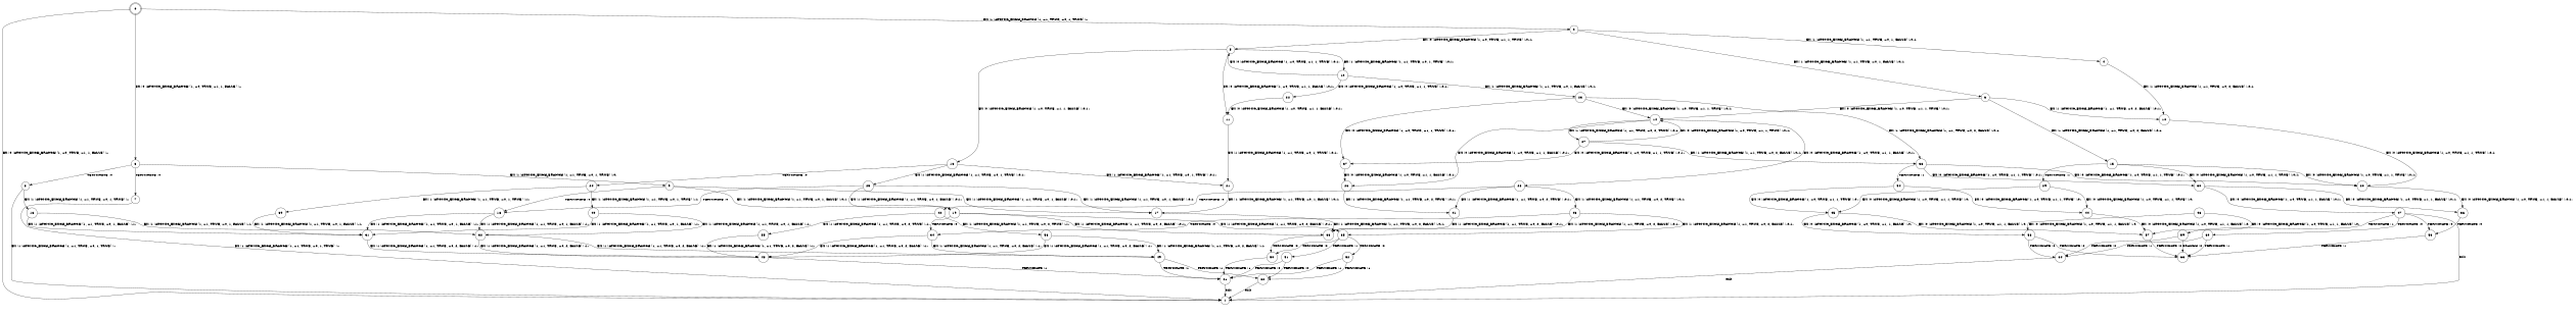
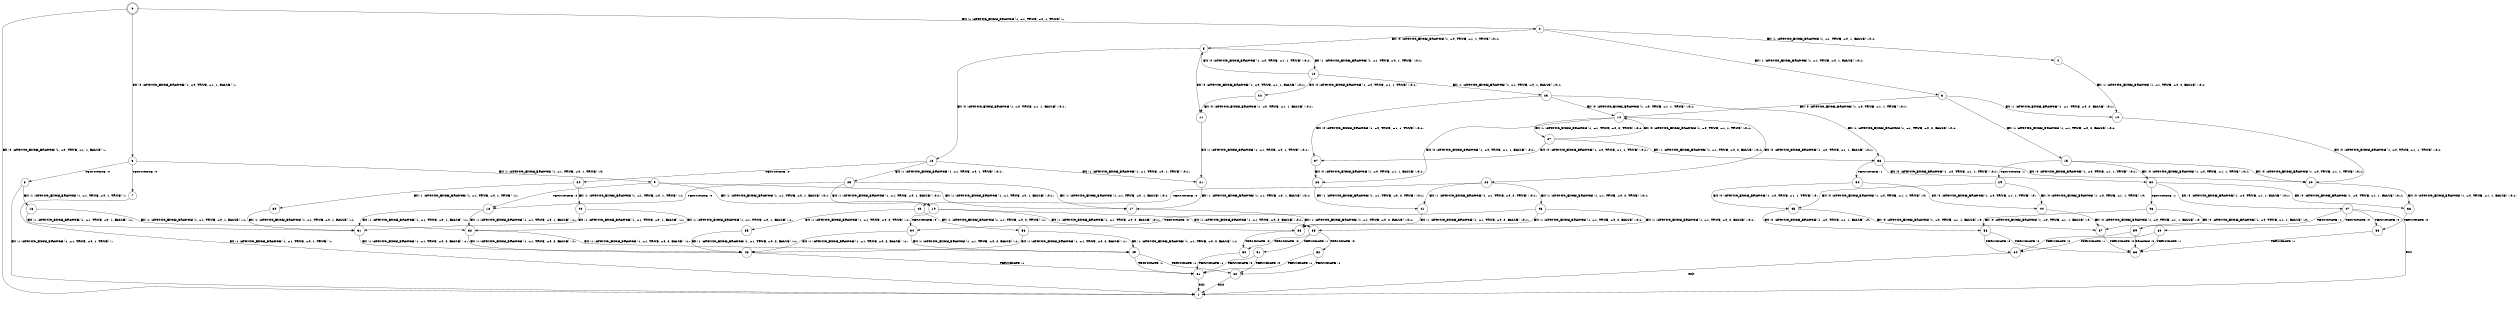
  digraph {
    node [shape=circle]
    0 [peripheries=2]
    1
    2
    3
    4
    5
    6
    7
    8
    9
    10
    11
    12
    13
    14
    15
    16
    17
    18
    19
    20
    21
    22
    23
    24
    25
    26
    27
    28
    29
    30
    31
    32
    33
    34
    35
    36
    37
    38
    39
    40
    41
    42
    43
    44
    45
    46
    47
    48
    49
    50
    51
    52
    53
    54
    55
    56
    57
    58
    59
    60
    61
    62
    63
    64
    0 -> 1 [label="EX !0 !ATOMIC_EXCH_BRANCH (1, +0, TRUE, +1, 1, FALSE) !::"]
    0 -> 2 [label="EX !1 !ATOMIC_EXCH_BRANCH (1, +1, TRUE, +0, 1, TRUE) !::"]
    0 -> 3 [label="EX !0 !ATOMIC_EXCH_BRANCH (1, +0, TRUE, +1, 1, FALSE) !::"]
    2 -> 4 [label="EX !1 !ATOMIC_EXCH_BRANCH (1, +1, TRUE, +0, 1, FALSE) !:0:1:"]
    2 -> 5 [label="EX !0 !ATOMIC_EXCH_BRANCH (1, +0, TRUE, +1, 1, TRUE) !:0:1:"]
    2 -> 6 [label="EX !1 !ATOMIC_EXCH_BRANCH (1, +1, TRUE, +0, 1, FALSE) !:0:1:"]
    3 -> 7 [label="TERMINATE !0"]
    3 -> 8 [label="TERMINATE !0"]
    3 -> 9 [label="EX !1 !ATOMIC_EXCH_BRANCH (1, +1, TRUE, +0, 1, TRUE) !:0:"]
    4 -> 10 [label="EX !1 !ATOMIC_EXCH_BRANCH (1, +1, TRUE, +0, 2, FALSE) !:0:1:"]
    5 -> 11 [label="EX !0 !ATOMIC_EXCH_BRANCH (1, +0, TRUE, +1, 1, FALSE) !:0:1:"]
    5 -> 12 [label="EX !1 !ATOMIC_EXCH_BRANCH (1, +1, TRUE, +0, 1, TRUE) !:0:1:"]
    5 -> 13 [label="EX !0 !ATOMIC_EXCH_BRANCH (1, +0, TRUE, +1, 1, FALSE) !:0:1:"]
    6 -> 10 [label="EX !1 !ATOMIC_EXCH_BRANCH (1, +1, TRUE, +0, 2, FALSE) !:0:1:"]
    6 -> 14 [label="EX !0 !ATOMIC_EXCH_BRANCH (1, +0, TRUE, +1, 1, TRUE) !:0:1:"]
    6 -> 15 [label="EX !1 !ATOMIC_EXCH_BRANCH (1, +1, TRUE, +0, 2, FALSE) !:0:1:"]
    7 -> 1 [label="EX !1 !ATOMIC_EXCH_BRANCH (1, +1, TRUE, +0, 1, TRUE) !::"]
    8 -> 1 [label="EX !1 !ATOMIC_EXCH_BRANCH (1, +1, TRUE, +0, 1, TRUE) !::"]
    8 -> 16 [label="EX !1 !ATOMIC_EXCH_BRANCH (1, +1, TRUE, +0, 1, TRUE) !::"]
    9 -> 17 [label="EX !1 !ATOMIC_EXCH_BRANCH (1, +1, TRUE, +0, 1, FALSE) !:0:1:"]
    9 -> 18 [label="TERMINATE !0"]
    9 -> 19 [label="EX !1 !ATOMIC_EXCH_BRANCH (1, +1, TRUE, +0, 1, FALSE) !:0:1:"]
    10 -> 20 [label="EX !0 !ATOMIC_EXCH_BRANCH (1, +0, TRUE, +1, 1, TRUE) !:0:1:"]
    11 -> 21 [label="EX !1 !ATOMIC_EXCH_BRANCH (1, +1, TRUE, +0, 1, TRUE) !:0:1:"]
    12 -> 5 [label="EX !0 !ATOMIC_EXCH_BRANCH (1, +0, TRUE, +1, 1, TRUE) !:0:1:"]
    12 -> 22 [label="EX !0 !ATOMIC_EXCH_BRANCH (1, +0, TRUE, +1, 1, TRUE) !:0:1:"]
    12 -> 23 [label="EX !1 !ATOMIC_EXCH_BRANCH (1, +1, TRUE, +0, 1, FALSE) !:0:1:"]
    13 -> 21 [label="EX !1 !ATOMIC_EXCH_BRANCH (1, +1, TRUE, +0, 1, TRUE) !:0:1:"]
    13 -> 24 [label="TERMINATE !0"]
    13 -> 25 [label="EX !1 !ATOMIC_EXCH_BRANCH (1, +1, TRUE, +0, 1, TRUE) !:0:1:"]
    14 -> 26 [label="EX !0 !ATOMIC_EXCH_BRANCH (1, +0, TRUE, +1, 1, FALSE) !:0:1:"]
    14 -> 27 [label="EX !1 !ATOMIC_EXCH_BRANCH (1, +1, TRUE, +0, 2, TRUE) !:0:1:"]
    14 -> 28 [label="EX !0 !ATOMIC_EXCH_BRANCH (1, +0, TRUE, +1, 1, FALSE) !:0:1:"]
    15 -> 20 [label="EX !0 !ATOMIC_EXCH_BRANCH (1, +0, TRUE, +1, 1, TRUE) !:0:1:"]
    15 -> 29 [label="TERMINATE !1"]
    15 -> 30 [label="EX !0 !ATOMIC_EXCH_BRANCH (1, +0, TRUE, +1, 1, TRUE) !:0:1:"]
    16 -> 31 [label="EX !1 !ATOMIC_EXCH_BRANCH (1, +1, TRUE, +0, 1, FALSE) !:1:"]
    16 -> 32 [label="EX !1 !ATOMIC_EXCH_BRANCH (1, +1, TRUE, +0, 1, FALSE) !:1:"]
    17 -> 33 [label="EX !1 !ATOMIC_EXCH_BRANCH (1, +1, TRUE, +0, 2, FALSE) !:0:1:"]
    18 -> 31 [label="EX !1 !ATOMIC_EXCH_BRANCH (1, +1, TRUE, +0, 1, FALSE) !:1:"]
    18 -> 32 [label="EX !1 !ATOMIC_EXCH_BRANCH (1, +1, TRUE, +0, 1, FALSE) !:1:"]
    19 -> 33 [label="EX !1 !ATOMIC_EXCH_BRANCH (1, +1, TRUE, +0, 2, FALSE) !:0:1:"]
    19 -> 34 [label="TERMINATE !0"]
    19 -> 35 [label="EX !1 !ATOMIC_EXCH_BRANCH (1, +1, TRUE, +0, 2, FALSE) !:0:1:"]
    20 -> 36 [label="EX !0 !ATOMIC_EXCH_BRANCH (1, +0, TRUE, +1, 1, FALSE) !:0:1:"]
    21 -> 17 [label="EX !1 !ATOMIC_EXCH_BRANCH (1, +1, TRUE, +0, 1, FALSE) !:0:1:"]
    22 -> 11 [label="EX !0 !ATOMIC_EXCH_BRANCH (1, +0, TRUE, +1, 1, FALSE) !:0:1:"]
    23 -> 14 [label="EX !0 !ATOMIC_EXCH_BRANCH (1, +0, TRUE, +1, 1, TRUE) !:0:1:"]
    23 -> 37 [label="EX !0 !ATOMIC_EXCH_BRANCH (1, +0, TRUE, +1, 1, TRUE) !:0:1:"]
    23 -> 38 [label="EX !1 !ATOMIC_EXCH_BRANCH (1, +1, TRUE, +0, 2, FALSE) !:0:1:"]
    24 -> 39 [label="EX !1 !ATOMIC_EXCH_BRANCH (1, +1, TRUE, +0, 1, TRUE) !:1:"]
    24 -> 40 [label="EX !1 !ATOMIC_EXCH_BRANCH (1, +1, TRUE, +0, 1, TRUE) !:1:"]
    25 -> 17 [label="EX !1 !ATOMIC_EXCH_BRANCH (1, +1, TRUE, +0, 1, FALSE) !:0:1:"]
    25 -> 18 [label="TERMINATE !0"]
    25 -> 19 [label="EX !1 !ATOMIC_EXCH_BRANCH (1, +1, TRUE, +0, 1, FALSE) !:0:1:"]
    26 -> 41 [label="EX !1 !ATOMIC_EXCH_BRANCH (1, +1, TRUE, +0, 2, TRUE) !:0:1:"]
    27 -> 14 [label="EX !0 !ATOMIC_EXCH_BRANCH (1, +0, TRUE, +1, 1, TRUE) !:0:1:"]
    27 -> 37 [label="EX !0 !ATOMIC_EXCH_BRANCH (1, +0, TRUE, +1, 1, TRUE) !:0:1:"]
    27 -> 38 [label="EX !1 !ATOMIC_EXCH_BRANCH (1, +1, TRUE, +0, 2, FALSE) !:0:1:"]
    28 -> 41 [label="EX !1 !ATOMIC_EXCH_BRANCH (1, +1, TRUE, +0, 2, TRUE) !:0:1:"]
    28 -> 42 [label="TERMINATE !0"]
    28 -> 43 [label="EX !1 !ATOMIC_EXCH_BRANCH (1, +1, TRUE, +0, 2, TRUE) !:0:1:"]
    29 -> 44 [label="EX !0 !ATOMIC_EXCH_BRANCH (1, +0, TRUE, +1, 1, TRUE) !:0:"]
    29 -> 45 [label="EX !0 !ATOMIC_EXCH_BRANCH (1, +0, TRUE, +1, 1, TRUE) !:0:"]
    30 -> 36 [label="EX !0 !ATOMIC_EXCH_BRANCH (1, +0, TRUE, +1, 1, FALSE) !:0:1:"]
+   30 -> 46 [label="TERMINATE !1"]
    30 -> 47 [label="EX !0 !ATOMIC_EXCH_BRANCH (1, +0, TRUE, +1, 1, FALSE) !:0:1:"]
    31 -> 48 [label="EX !1 !ATOMIC_EXCH_BRANCH (1, +1, TRUE, +0, 2, FALSE) !:1:"]
    32 -> 48 [label="EX !1 !ATOMIC_EXCH_BRANCH (1, +1, TRUE, +0, 2, FALSE) !:1:"]
    32 -> 49 [label="EX !1 !ATOMIC_EXCH_BRANCH (1, +1, TRUE, +0, 2, FALSE) !:1:"]
    33 -> 50 [label="TERMINATE !0"]
    34 -> 48 [label="EX !1 !ATOMIC_EXCH_BRANCH (1, +1, TRUE, +0, 2, FALSE) !:1:"]
    34 -> 49 [label="EX !1 !ATOMIC_EXCH_BRANCH (1, +1, TRUE, +0, 2, FALSE) !:1:"]
    35 -> 50 [label="TERMINATE !0"]
    35 -> 51 [label="TERMINATE !1"]
    35 -> 52 [label="TERMINATE !0"]
    36 -> 53 [label="TERMINATE !0"]
    37 -> 26 [label="EX !0 !ATOMIC_EXCH_BRANCH (1, +0, TRUE, +1, 1, FALSE) !:0:1:"]
    38 -> 20 [label="EX !0 !ATOMIC_EXCH_BRANCH (1, +0, TRUE, +1, 1, TRUE) !:0:1:"]
    38 -> 30 [label="EX !0 !ATOMIC_EXCH_BRANCH (1, +0, TRUE, +1, 1, TRUE) !:0:1:"]
    38 -> 54 [label="TERMINATE !1"]
    39 -> 31 [label="EX !1 !ATOMIC_EXCH_BRANCH (1, +1, TRUE, +0, 1, FALSE) !:1:"]
    40 -> 31 [label="EX !1 !ATOMIC_EXCH_BRANCH (1, +1, TRUE, +0, 1, FALSE) !:1:"]
    40 -> 32 [label="EX !1 !ATOMIC_EXCH_BRANCH (1, +1, TRUE, +0, 1, FALSE) !:1:"]
    41 -> 33 [label="EX !1 !ATOMIC_EXCH_BRANCH (1, +1, TRUE, +0, 2, FALSE) !:0:1:"]
    42 -> 55 [label="EX !1 !ATOMIC_EXCH_BRANCH (1, +1, TRUE, +0, 2, TRUE) !:1:"]
    42 -> 56 [label="EX !1 !ATOMIC_EXCH_BRANCH (1, +1, TRUE, +0, 2, TRUE) !:1:"]
    43 -> 33 [label="EX !1 !ATOMIC_EXCH_BRANCH (1, +1, TRUE, +0, 2, FALSE) !:0:1:"]
    43 -> 34 [label="TERMINATE !0"]
    43 -> 35 [label="EX !1 !ATOMIC_EXCH_BRANCH (1, +1, TRUE, +0, 2, FALSE) !:0:1:"]
    44 -> 57 [label="EX !0 !ATOMIC_EXCH_BRANCH (1, +0, TRUE, +1, 1, FALSE) !:0:"]
    45 -> 57 [label="EX !0 !ATOMIC_EXCH_BRANCH (1, +0, TRUE, +1, 1, FALSE) !:0:"]
    45 -> 58 [label="EX !0 !ATOMIC_EXCH_BRANCH (1, +0, TRUE, +1, 1, FALSE) !:0:"]
    46 -> 57 [label="EX !0 !ATOMIC_EXCH_BRANCH (1, +0, TRUE, +1, 1, FALSE) !:0:"]
    46 -> 58 [label="EX !0 !ATOMIC_EXCH_BRANCH (1, +0, TRUE, +1, 1, FALSE) !:0:"]
    47 -> 1 [label=exit]
    47 -> 53 [label="TERMINATE !0"]
    47 -> 59 [label="TERMINATE !1"]
    47 -> 60 [label="TERMINATE !0"]
    48 -> 61 [label="TERMINATE !1"]
    49 -> 61 [label="TERMINATE !1"]
    49 -> 62 [label="TERMINATE !1"]
    50 -> 61 [label="TERMINATE !1"]
    51 -> 61 [label="TERMINATE !0"]
    51 -> 62 [label="TERMINATE !0"]
    52 -> 61 [label="TERMINATE !1"]
    52 -> 62 [label="TERMINATE !1"]
    53 -> 63 [label="TERMINATE !1"]
    54 -> 44 [label="EX !0 !ATOMIC_EXCH_BRANCH (1, +0, TRUE, +1, 1, TRUE) !:0:"]
    54 -> 45 [label="EX !0 !ATOMIC_EXCH_BRANCH (1, +0, TRUE, +1, 1, TRUE) !:0:"]
    55 -> 48 [label="EX !1 !ATOMIC_EXCH_BRANCH (1, +1, TRUE, +0, 2, FALSE) !:1:"]
    56 -> 48 [label="EX !1 !ATOMIC_EXCH_BRANCH (1, +1, TRUE, +0, 2, FALSE) !:1:"]
    56 -> 49 [label="EX !1 !ATOMIC_EXCH_BRANCH (1, +1, TRUE, +0, 2, FALSE) !:1:"]
    57 -> 63 [label="TERMINATE !0"]
    58 -> 63 [label="TERMINATE !0"]
    58 -> 64 [label="TERMINATE !0"]
    59 -> 63 [label="BRANCH !0"]
    59 -> 64 [label="TERMINATE !0"]
    60 -> 63 [label="TERMINATE !1"]
    60 -> 64 [label="TERMINATE !1"]
    61 -> 1 [label=exit]
    62 -> 1 [label=exit]
    64 -> 1 [label=exit]
  }
